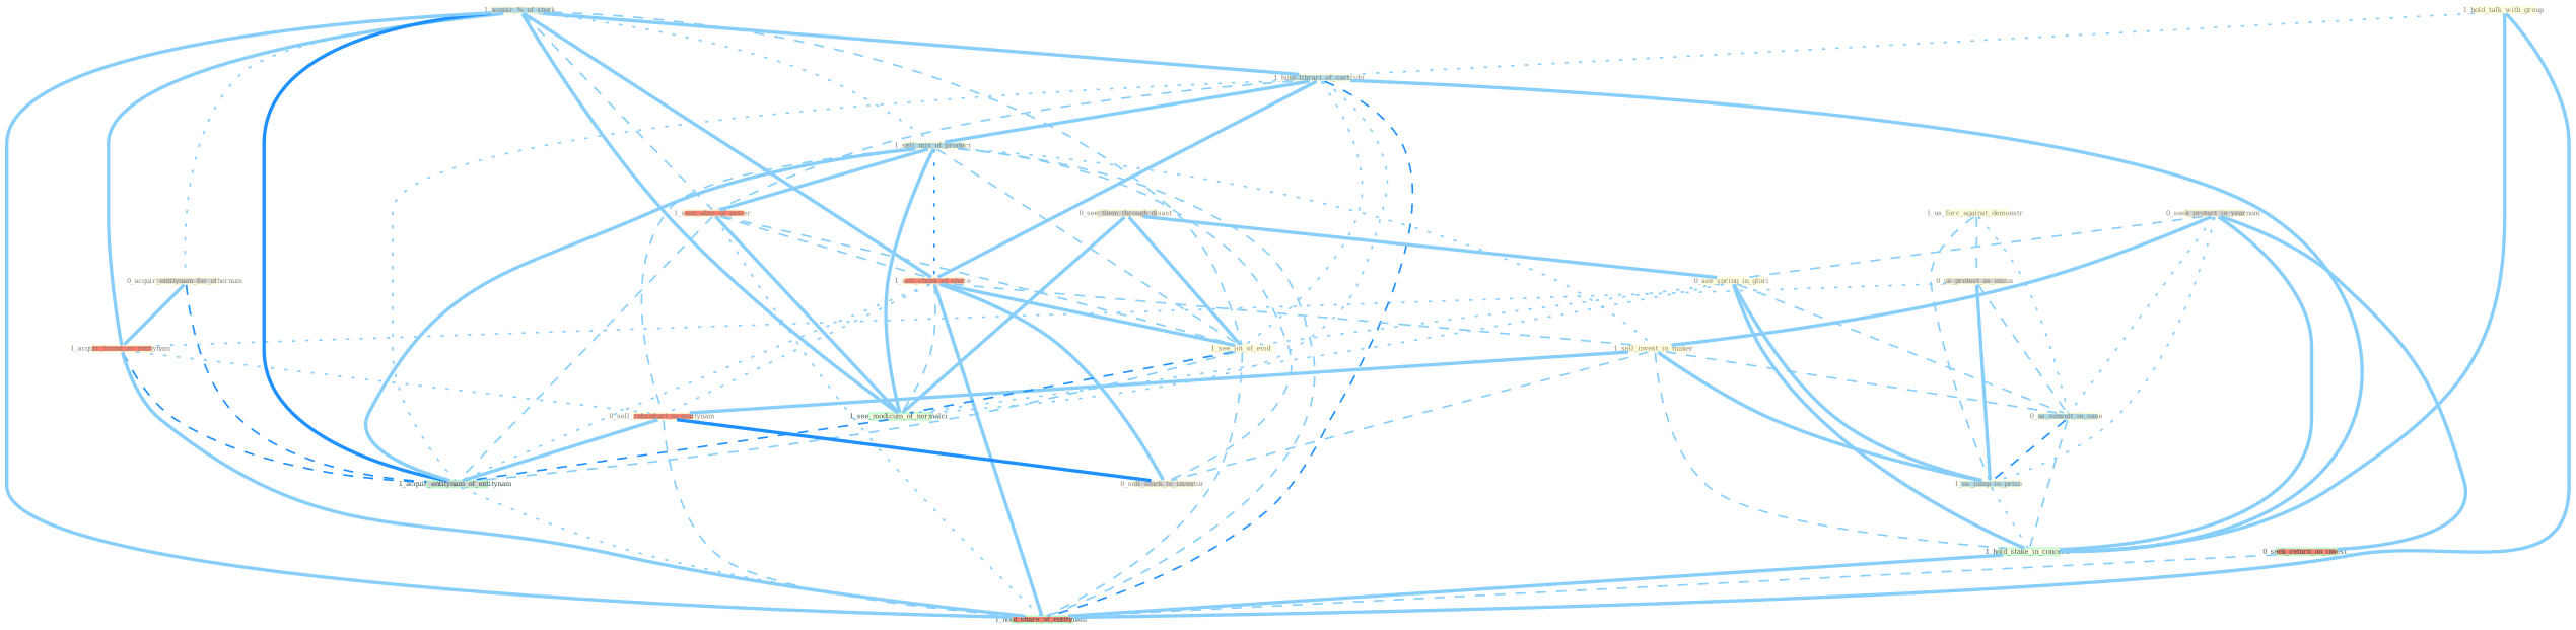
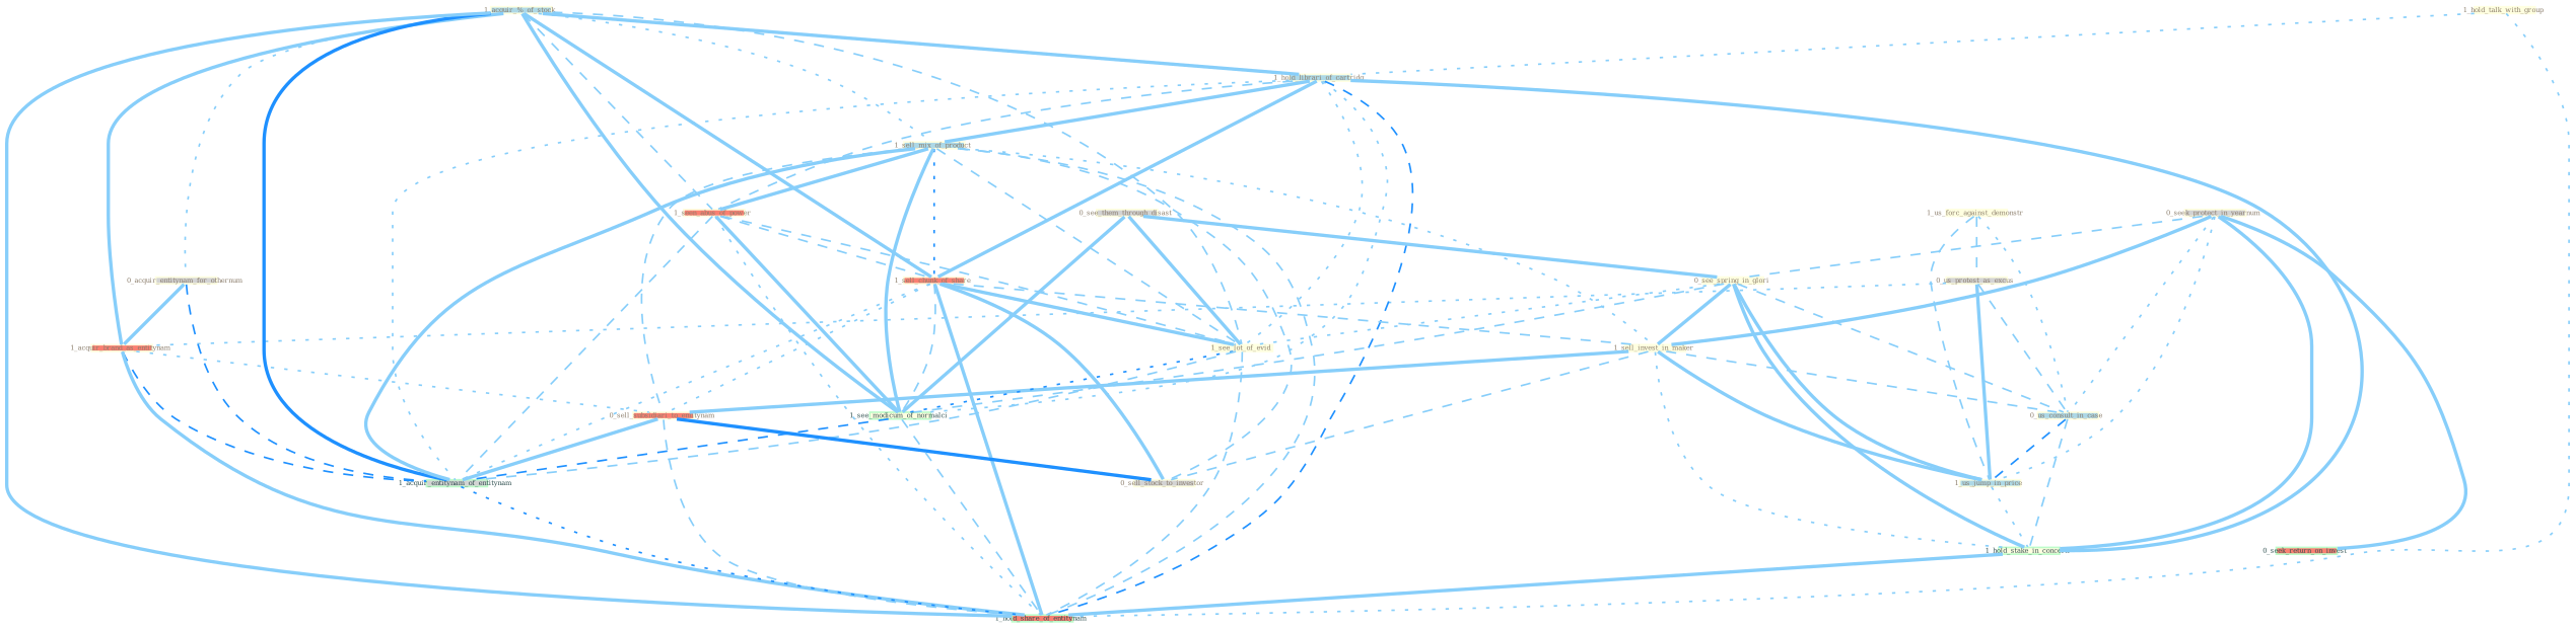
  graph {
    node [color="#ffffe0" fillcolor=lightyellow fixedsize=true fontcolor="#8b7d6b" fontsize=4 shape=polygon style=filled]
    edge [color="#87cefa" style=bold w=1]
    "1_us_forc_against_demonstr " [height=.06 width=.5]
    "0_us_protest_as_excus " [fillcolor=lightgrey height=.06 width=.5]
    "0_seek_protect_in_yearnum " [fillcolor=lightgrey height=.06 width=.5]
    "1_acquir_%_of_stock " [fillcolor=lightblue height=.06 width=.5]
    "1_hold_talk_with_group " [height=.06 width=.5]
    "1_hold_librari_of_cartridg " [fillcolor=lightblue height=.06 width=.5]
    "0_see_them_through_disast " [fillcolor=lightgrey height=.06 width=.5]
    "0_see_spring_in_glori " [height=.06 width=.5]
    "1_sell_mix_of_product " [fillcolor=lightblue height=.06 width=.5]
    "1_seen_abus_of_power " [fillcolor=salmon height=.06 width=.5]
    "0_acquir_entitynam_for_othernum " [fillcolor=lightgrey height=.06 width=.5]
    "1_sell_chunk_of_share " [fillcolor=salmon height=.06 width=.5]
    "1_acquir_brand_as_entitynam " [fillcolor=salmon height=.06 width=.5]
    "1_sell_invest_in_maker " [height=.06 width=.5]
    "0_us_consult_in_case " [fillcolor=lightblue height=.06 width=.5]
    "1_see_lot_of_evid " [height=.06 width=.5]
    "0_sell_subsidiari_to_entitynam " [fillcolor=salmon height=.06 width=.5]
    "0_sell_stock_to_investor " [fillcolor=lightgrey height=.06 width=.5]
    "1_us_jump_in_price " [fillcolor=lightblue height=.06 width=.5]
    "1_hold_stake_in_concern " [color="#BDFCC9" fontcolor="#2f4f4f" height=.06 width=.5]
    "0_seek_return_on_invest " [color="#BDFCC9" fillcolor=salmon fontcolor="#2f4f4f" height=.06 width=.5]
    "1_see_modicum_of_normalci " [color="#BDFCC9" fontcolor="#2f4f4f" height=.06 width=.5]
    "1_acquir_entitynam_of_entitynam " [color="#BDFCC9" fillcolor=lightgrey fontcolor="#2f4f4f" height=.06 width=.5]
    "1_hold_share_of_entitynam " [color="#BDFCC9" fillcolor=salmon fontcolor="#2f4f4f" height=.06 width=.5]
    subgraph sub_1 {
      "1_us_forc_against_demonstr "
      "0_us_protest_as_excus "
      "0_seek_protect_in_yearnum "
      "1_acquir_%_of_stock "
      "1_hold_talk_with_group "
      "1_hold_librari_of_cartridg "
      "0_see_them_through_disast "
      "0_see_spring_in_glori "
      "1_sell_mix_of_product "
      "1_seen_abus_of_power "
      "0_acquir_entitynam_for_othernum "
      "1_sell_chunk_of_share "
      "1_acquir_brand_as_entitynam "
      "1_sell_invest_in_maker "
      "0_us_consult_in_case "
      "1_see_lot_of_evid "
      "0_sell_subsidiari_to_entitynam "
      "0_sell_stock_to_investor "
      "1_us_jump_in_price "
    }
    subgraph sub_2 {
    }
    "1_us_forc_against_demonstr " -- "0_us_protest_as_excus " [style=dashed]
    "1_us_forc_against_demonstr " -- "0_us_consult_in_case " [style=dotted]
    "1_us_forc_against_demonstr " -- "1_us_jump_in_price " [style=dashed]
    "0_us_protest_as_excus " -- "1_acquir_brand_as_entitynam " [style=dotted]
    "0_us_protest_as_excus " -- "0_us_consult_in_case " [style=dashed]
    "0_us_protest_as_excus " -- "1_us_jump_in_price "
    "0_seek_protect_in_yearnum " -- "0_see_spring_in_glori " [style=dashed]
    "0_seek_protect_in_yearnum " -- "1_sell_invest_in_maker "
    "0_seek_protect_in_yearnum " -- "0_us_consult_in_case " [style=dotted]
    "0_seek_protect_in_yearnum " -- "1_us_jump_in_price " [style=dotted]
    "0_seek_protect_in_yearnum " -- "1_hold_stake_in_concern "
    "0_seek_protect_in_yearnum " -- "0_seek_return_on_invest "
    "1_acquir_%_of_stock " -- "1_hold_librari_of_cartridg "
    "1_acquir_%_of_stock " -- "1_sell_mix_of_product " [style=dotted]
    "1_acquir_%_of_stock " -- "1_seen_abus_of_power " [style=dashed]
    "1_acquir_%_of_stock " -- "0_acquir_entitynam_for_othernum " [style=dotted]
    "1_acquir_%_of_stock " -- "1_sell_chunk_of_share "
    "1_acquir_%_of_stock " -- "1_acquir_brand_as_entitynam "
    "1_acquir_%_of_stock " -- "1_see_lot_of_evid " [style=dashed]
    "1_acquir_%_of_stock " -- "1_see_modicum_of_normalci "
    "1_acquir_%_of_stock " -- "1_acquir_entitynam_of_entitynam " [color="#1e90ff" w=2]
    "1_acquir_%_of_stock " -- "1_hold_share_of_entitynam "
    "1_hold_talk_with_group " -- "1_hold_librari_of_cartridg " [style=dotted]
-   "1_hold_talk_with_group " -- "1_hold_stake_in_concern "
-   "1_hold_talk_with_group " -- "1_hold_share_of_entitynam "
+   "1_hold_talk_with_group " -- "1_hold_share_of_entitynam " [style=dotted]
    "1_hold_librari_of_cartridg " -- "1_sell_mix_of_product "
    "1_hold_librari_of_cartridg " -- "1_seen_abus_of_power " [style=dashed]
    "1_hold_librari_of_cartridg " -- "1_sell_chunk_of_share "
    "1_hold_librari_of_cartridg " -- "1_see_lot_of_evid " [style=dotted]
    "1_hold_librari_of_cartridg " -- "1_hold_stake_in_concern "
    "1_hold_librari_of_cartridg " -- "1_see_modicum_of_normalci " [style=dotted]
    "1_hold_librari_of_cartridg " -- "1_acquir_entitynam_of_entitynam " [style=dotted]
    "1_hold_librari_of_cartridg " -- "1_hold_share_of_entitynam " [color="#1e90ff" style=dashed w=2]
    "0_see_them_through_disast " -- "0_see_spring_in_glori "
    "0_see_them_through_disast " -- "1_see_lot_of_evid "
    "0_see_them_through_disast " -- "1_see_modicum_of_normalci "
+   "0_see_spring_in_glori " -- "1_sell_invest_in_maker "
    "0_see_spring_in_glori " -- "0_us_consult_in_case " [style=dashed]
    "0_see_spring_in_glori " -- "1_see_lot_of_evid " [style=dotted]
    "0_see_spring_in_glori " -- "1_us_jump_in_price "
    "0_see_spring_in_glori " -- "1_hold_stake_in_concern "
-   "0_see_spring_in_glori " -- "1_see_modicum_of_normalci " [style=dotted]
+   "0_see_spring_in_glori " -- "1_see_modicum_of_normalci " [style=dashed]
    "1_sell_mix_of_product " -- "1_seen_abus_of_power "
    "1_sell_mix_of_product " -- "1_sell_chunk_of_share " [color="#1e90ff" style=dotted w=2]
    "1_sell_mix_of_product " -- "1_sell_invest_in_maker " [style=dotted]
    "1_sell_mix_of_product " -- "1_see_lot_of_evid " [style=dashed]
    "1_sell_mix_of_product " -- "0_sell_subsidiari_to_entitynam " [style=dashed]
    "1_sell_mix_of_product " -- "0_sell_stock_to_investor " [style=dashed]
    "1_sell_mix_of_product " -- "1_see_modicum_of_normalci "
    "1_sell_mix_of_product " -- "1_acquir_entitynam_of_entitynam "
    "1_sell_mix_of_product " -- "1_hold_share_of_entitynam " [style=dashed]
    "1_seen_abus_of_power " -- "1_sell_chunk_of_share " [style=dashed]
    "1_seen_abus_of_power " -- "1_see_lot_of_evid " [style=dashed]
    "1_seen_abus_of_power " -- "1_see_modicum_of_normalci "
    "1_seen_abus_of_power " -- "1_acquir_entitynam_of_entitynam " [style=dashed]
    "1_seen_abus_of_power " -- "1_hold_share_of_entitynam " [style=dotted]
    "0_acquir_entitynam_for_othernum " -- "1_acquir_brand_as_entitynam "
    "0_acquir_entitynam_for_othernum " -- "1_acquir_entitynam_of_entitynam " [color="#1e90ff" style=dashed w=2]
    "1_sell_chunk_of_share " -- "1_sell_invest_in_maker " [style=dashed]
    "1_sell_chunk_of_share " -- "1_see_lot_of_evid "
    "1_sell_chunk_of_share " -- "0_sell_subsidiari_to_entitynam " [style=dotted]
    "1_sell_chunk_of_share " -- "0_sell_stock_to_investor "
    "1_sell_chunk_of_share " -- "1_see_modicum_of_normalci " [style=dashed]
    "1_sell_chunk_of_share " -- "1_acquir_entitynam_of_entitynam " [style=dotted]
    "1_sell_chunk_of_share " -- "1_hold_share_of_entitynam "
    "1_acquir_brand_as_entitynam " -- "0_sell_subsidiari_to_entitynam " [style=dotted]
    "1_acquir_brand_as_entitynam " -- "1_acquir_entitynam_of_entitynam " [color="#1e90ff" style=dashed w=2]
    "1_acquir_brand_as_entitynam " -- "1_hold_share_of_entitynam "
    "1_sell_invest_in_maker " -- "0_us_consult_in_case " [style=dashed]
    "1_sell_invest_in_maker " -- "0_sell_subsidiari_to_entitynam "
    "1_sell_invest_in_maker " -- "0_sell_stock_to_investor " [style=dashed]
    "1_sell_invest_in_maker " -- "1_us_jump_in_price "
-   "1_sell_invest_in_maker " -- "1_hold_stake_in_concern " [style=dashed]
+   "1_sell_invest_in_maker " -- "1_hold_stake_in_concern " [style=dotted]
    "0_us_consult_in_case " -- "1_us_jump_in_price " [color="#1e90ff" style=dashed w=2]
    "0_us_consult_in_case " -- "1_hold_stake_in_concern " [style=dashed]
-   "1_see_lot_of_evid " -- "1_see_modicum_of_normalci " [color="#1e90ff" style=dashed w=2]
+   "1_see_lot_of_evid " -- "1_see_modicum_of_normalci " [color="#1e90ff" style=dotted w=2]
    "1_see_lot_of_evid " -- "1_acquir_entitynam_of_entitynam " [style=dashed]
    "1_see_lot_of_evid " -- "1_hold_share_of_entitynam " [style=dashed]
    "0_sell_subsidiari_to_entitynam " -- "0_sell_stock_to_investor " [color="#1e90ff" w=2]
    "0_sell_subsidiari_to_entitynam " -- "1_acquir_entitynam_of_entitynam "
    "0_sell_subsidiari_to_entitynam " -- "1_hold_share_of_entitynam " [style=dashed]
    "1_us_jump_in_price " -- "1_hold_stake_in_concern " [style=dotted]
    "1_hold_stake_in_concern " -- "1_hold_share_of_entitynam "
    "1_see_modicum_of_normalci " -- "1_acquir_entitynam_of_entitynam " [color="#1e90ff" style=dashed]
-   "0_seek_return_on_invest " -- "1_hold_share_of_entitynam " [style=dashed]
-   "1_acquir_entitynam_of_entitynam " -- "1_hold_share_of_entitynam " [style=dotted w=2]
+   "1_see_modicum_of_normalci " -- "1_hold_share_of_entitynam " [style=dashed]
+   "1_acquir_entitynam_of_entitynam " -- "1_hold_share_of_entitynam " [color="#1e90ff" style=dotted w=2]
  }
